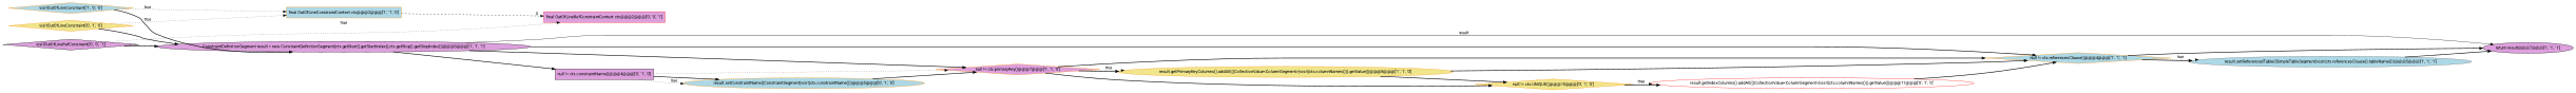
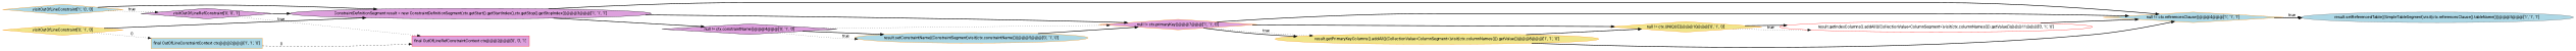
  digraph {
    fontname=Roboto
    rankdir=LR
    node [color=darkorange fillcolor=plum fontname=Roboto shape=diamond style=filled]
    edge [fontname=Roboto style=bold]
    n1 [fillcolor=lightblue label="visitOutOfLineConstraint['1', '0', '0']"]
    n2 [fillcolor=lightblue label="final OutOfLineConstraintContext ctx@@@2@@@['1', '1', '0']" shape=box]
    n3 [color=black label="ConstraintDefinitionSegment result = new ConstraintDefinitionSegment(ctx.getStart().getStartIndex(),ctx.getStop().getStopIndex())@@@3@@@['1', '1', '1']" shape=ellipse]
    n4 [color=red label="final OutOfLineRefConstraintContext ctx@@@2@@@['0', '0', '1']" shape=box]
-   n5 [color=black label="return result@@@7@@@['1', '1', '1']" shape=ellipse]
    n6 [fillcolor=lightblue label="null != ctx.referencesClause()@@@4@@@['1', '1', '1']"]
    n7 [label="null != ctx.primaryKey()@@@7@@@['1', '1', '0']"]
-   n8 [color=black label="null != ctx.constraintName()@@@4@@@['0', '1', '0']" shape=box]
+   n8 [color=black label="null != ctx.constraintName()@@@4@@@['0', '1', '0']"]
    n9 [color=gray40 fillcolor=lightblue label="result.setReferencedTable((SimpleTableSegment)visit(ctx.referencesClause().tableName()))@@@5@@@['1', '1', '1']" shape=ellipse]
    n10 [fillcolor=khaki label="result.getPrimaryKeyColumns().addAll(((CollectionValue<ColumnSegment>)visit(ctx.columnNames())).getValue())@@@8@@@['1', '1', '0']" shape=ellipse]
    n11 [fillcolor=khaki label="null != ctx.UNIQUE()@@@10@@@['0', '1', '0']"]
    n12 [color=red fillcolor=white label="result.getIndexColumns().addAll(((CollectionValue<ColumnSegment>)visit(ctx.columnNames())).getValue())@@@11@@@['0', '1', '0']" shape=ellipse]
    n13 [fillcolor=khaki label="visitOutOfLineConstraint['0', '1', '0']"]
    n14 [color=black label="visitOutOfLineRefConstraint['0', '0', '1']"]
    n15 [fillcolor=lightblue label="result.setConstraintName((ConstraintSegment)visit(ctx.constraintName()))@@@5@@@['0', '1', '0']" shape=ellipse]
-   n1 -> n2 [label=true style=dotted]
+   n1 -> n14 [label=true style=dotted]
    n1 -> n3
    n2 -> n4 [label=0 style=dashed]
-   n3 -> n5 [label=result style=solid]
    n3 -> n6
    n3 -> n7
    n3 -> n8
-   n6 -> n5
    n6 -> n9 [label=true style=dotted]
    n6 -> n9
    n7 -> n6
    n7 -> n10 [label=true style=dotted]
    n7 -> n10
    n7 -> n11
    n8 -> n7 [style=dotted]
    n8 -> n15
    n8 -> n15 [label=true style=dotted]
-   n9 -> n5
    n10 -> n6
    n10 -> n11
    n11 -> n12 [label=true style=dotted]
    n11 -> n12
    n12 -> n6
-   n13 -> n2 [label=true style=dotted]
+   n13 -> n2 [label=0 style=dotted]
    n13 -> n3
    n14 -> n3
    n14 -> n4 [label=true style=dotted]
    n15 -> n7
  }
